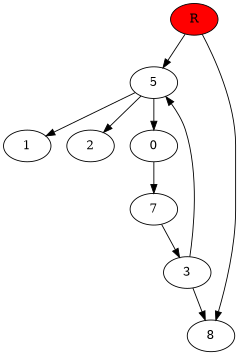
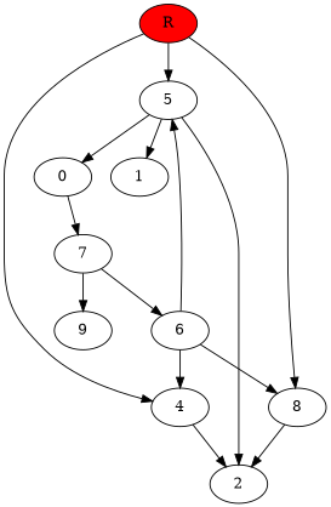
  digraph {
    5
    1
    2
    n4 [label=0]
    7
-   6 [label=3]
+   6
+   9
+   4
    8
    R [fillcolor="#ff0000" style=filled]
    5 -> 1
    5 -> 2
    5 -> n4
    n4 -> 7
    7 -> 6
+   7 -> 9
    6 -> 5
+   6 -> 4
    6 -> 8
+   4 -> 2
+   8 -> 2
    R -> 5
+   R -> 4
    R -> 8
  }
